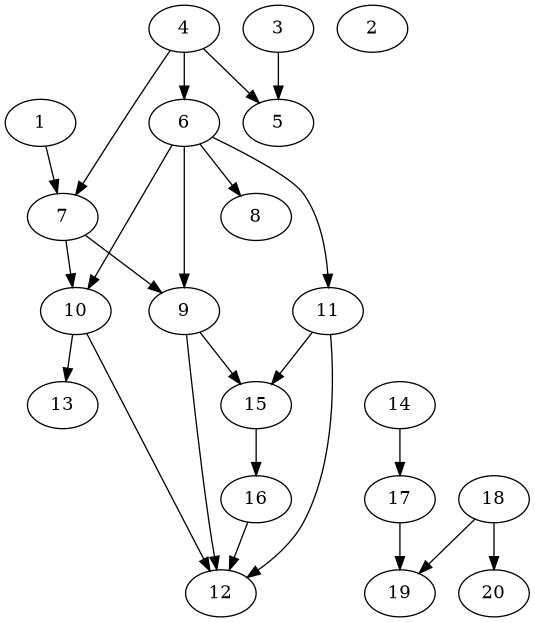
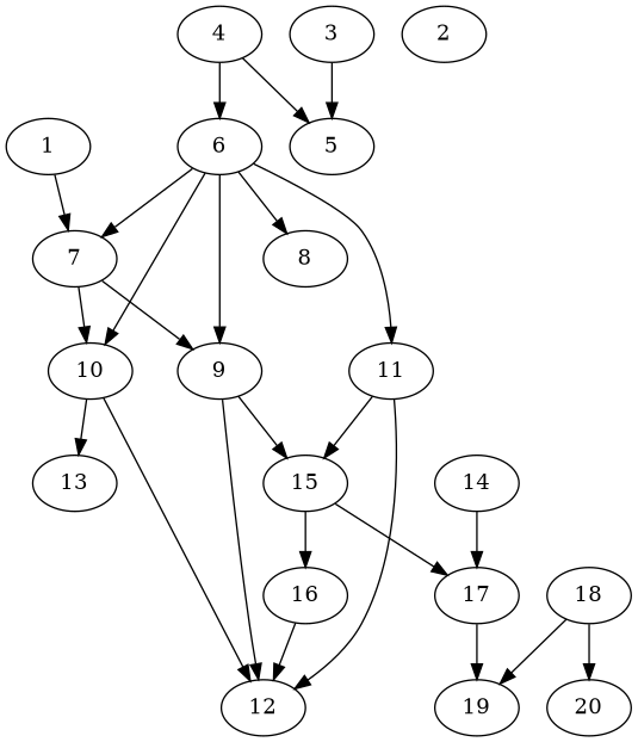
  digraph {
    node [alpha=0.02]
    1 [alpha=0.15 expect_size=44018688]
    7 [expect_size=39045120]
    9 [alpha=0.17 expect_size=35037184]
    10 [alpha=0.01 expect_size=34738176]
    12 [alpha=0.08 expect_size=29760512]
    15 [alpha=0.01 expect_size=49463296]
    11 [alpha=0.12 expect_size=41279488]
    2 [alpha=0.17 expect_size=38933504]
    3 [alpha=0.04 expect_size=37281792]
    5 [expect_size=23928832]
    4 [alpha=0.07 expect_size=6179840]
    6 [alpha=0.14 expect_size=13936640]
    8 [alpha=0.08 expect_size=36586496]
    13 [alpha=0.12 expect_size=22342656]
    14 [alpha=0.03 expect_size=32799744]
    17 [alpha=0.01 expect_size=39934976]
    16 [alpha=0.14 expect_size=6065152]
    19 [alpha=0.14 expect_size=17411072]
    18 [expect_size=45822976]
    20 [alpha=0.19 expect_size=9854976]
    1 -> 7
    7 -> 9
    7 -> 10
    9 -> 12
    9 -> 15
    10 -> 12
    10 -> 13
+   15 -> 17
    15 -> 16
    11 -> 12
    11 -> 15
    3 -> 5
-   4 -> 7
+   6 -> 7
    4 -> 5
    4 -> 6
    6 -> 9
    6 -> 10
    6 -> 11
    6 -> 8
    14 -> 17
    17 -> 19
    16 -> 12
    18 -> 19
    18 -> 20
  }
